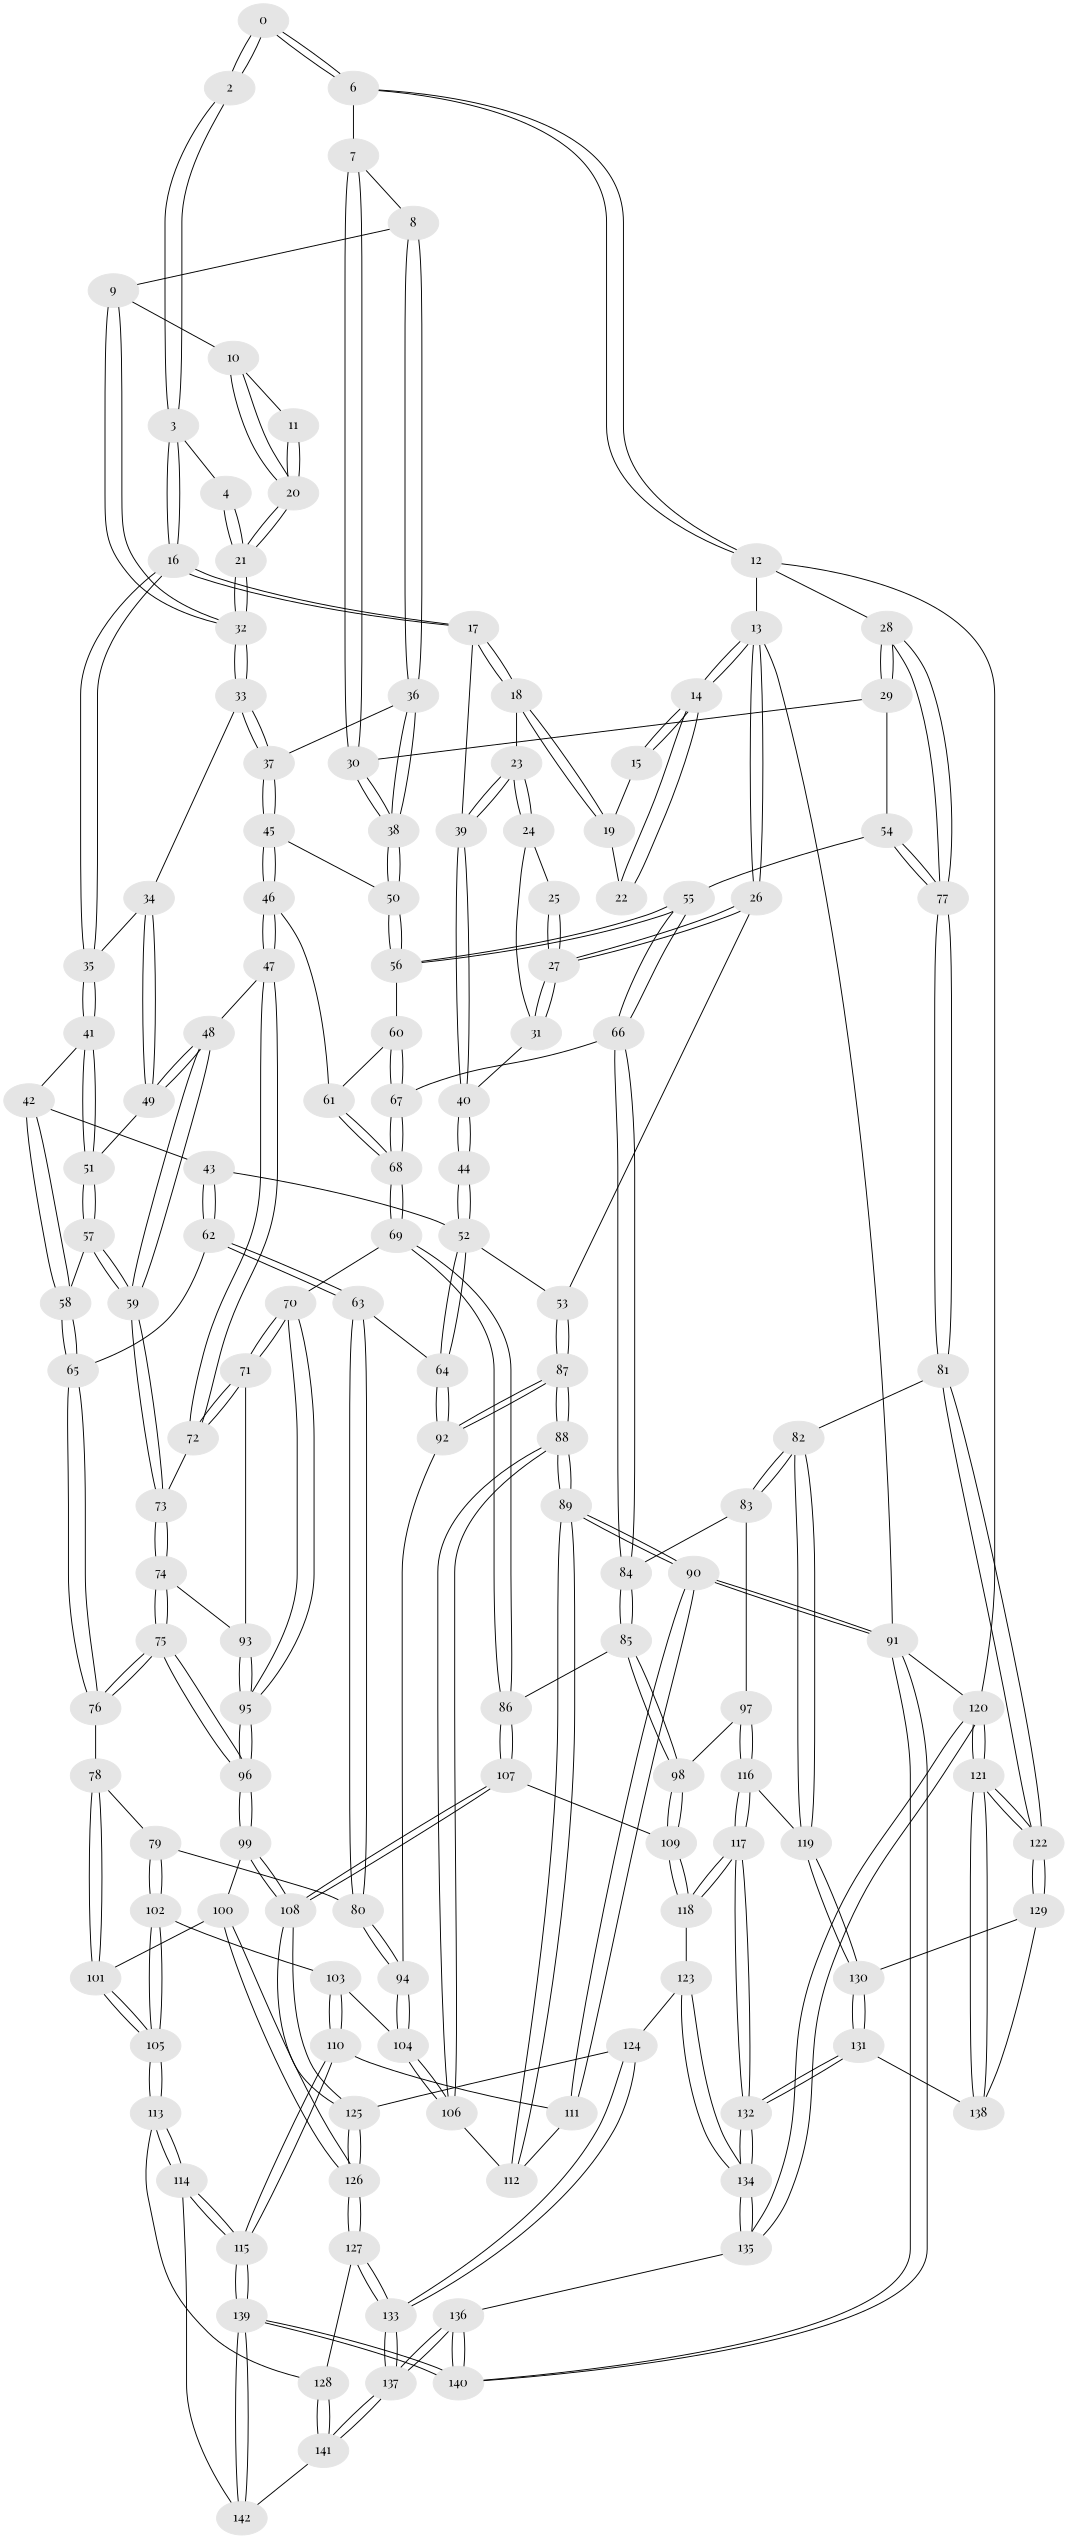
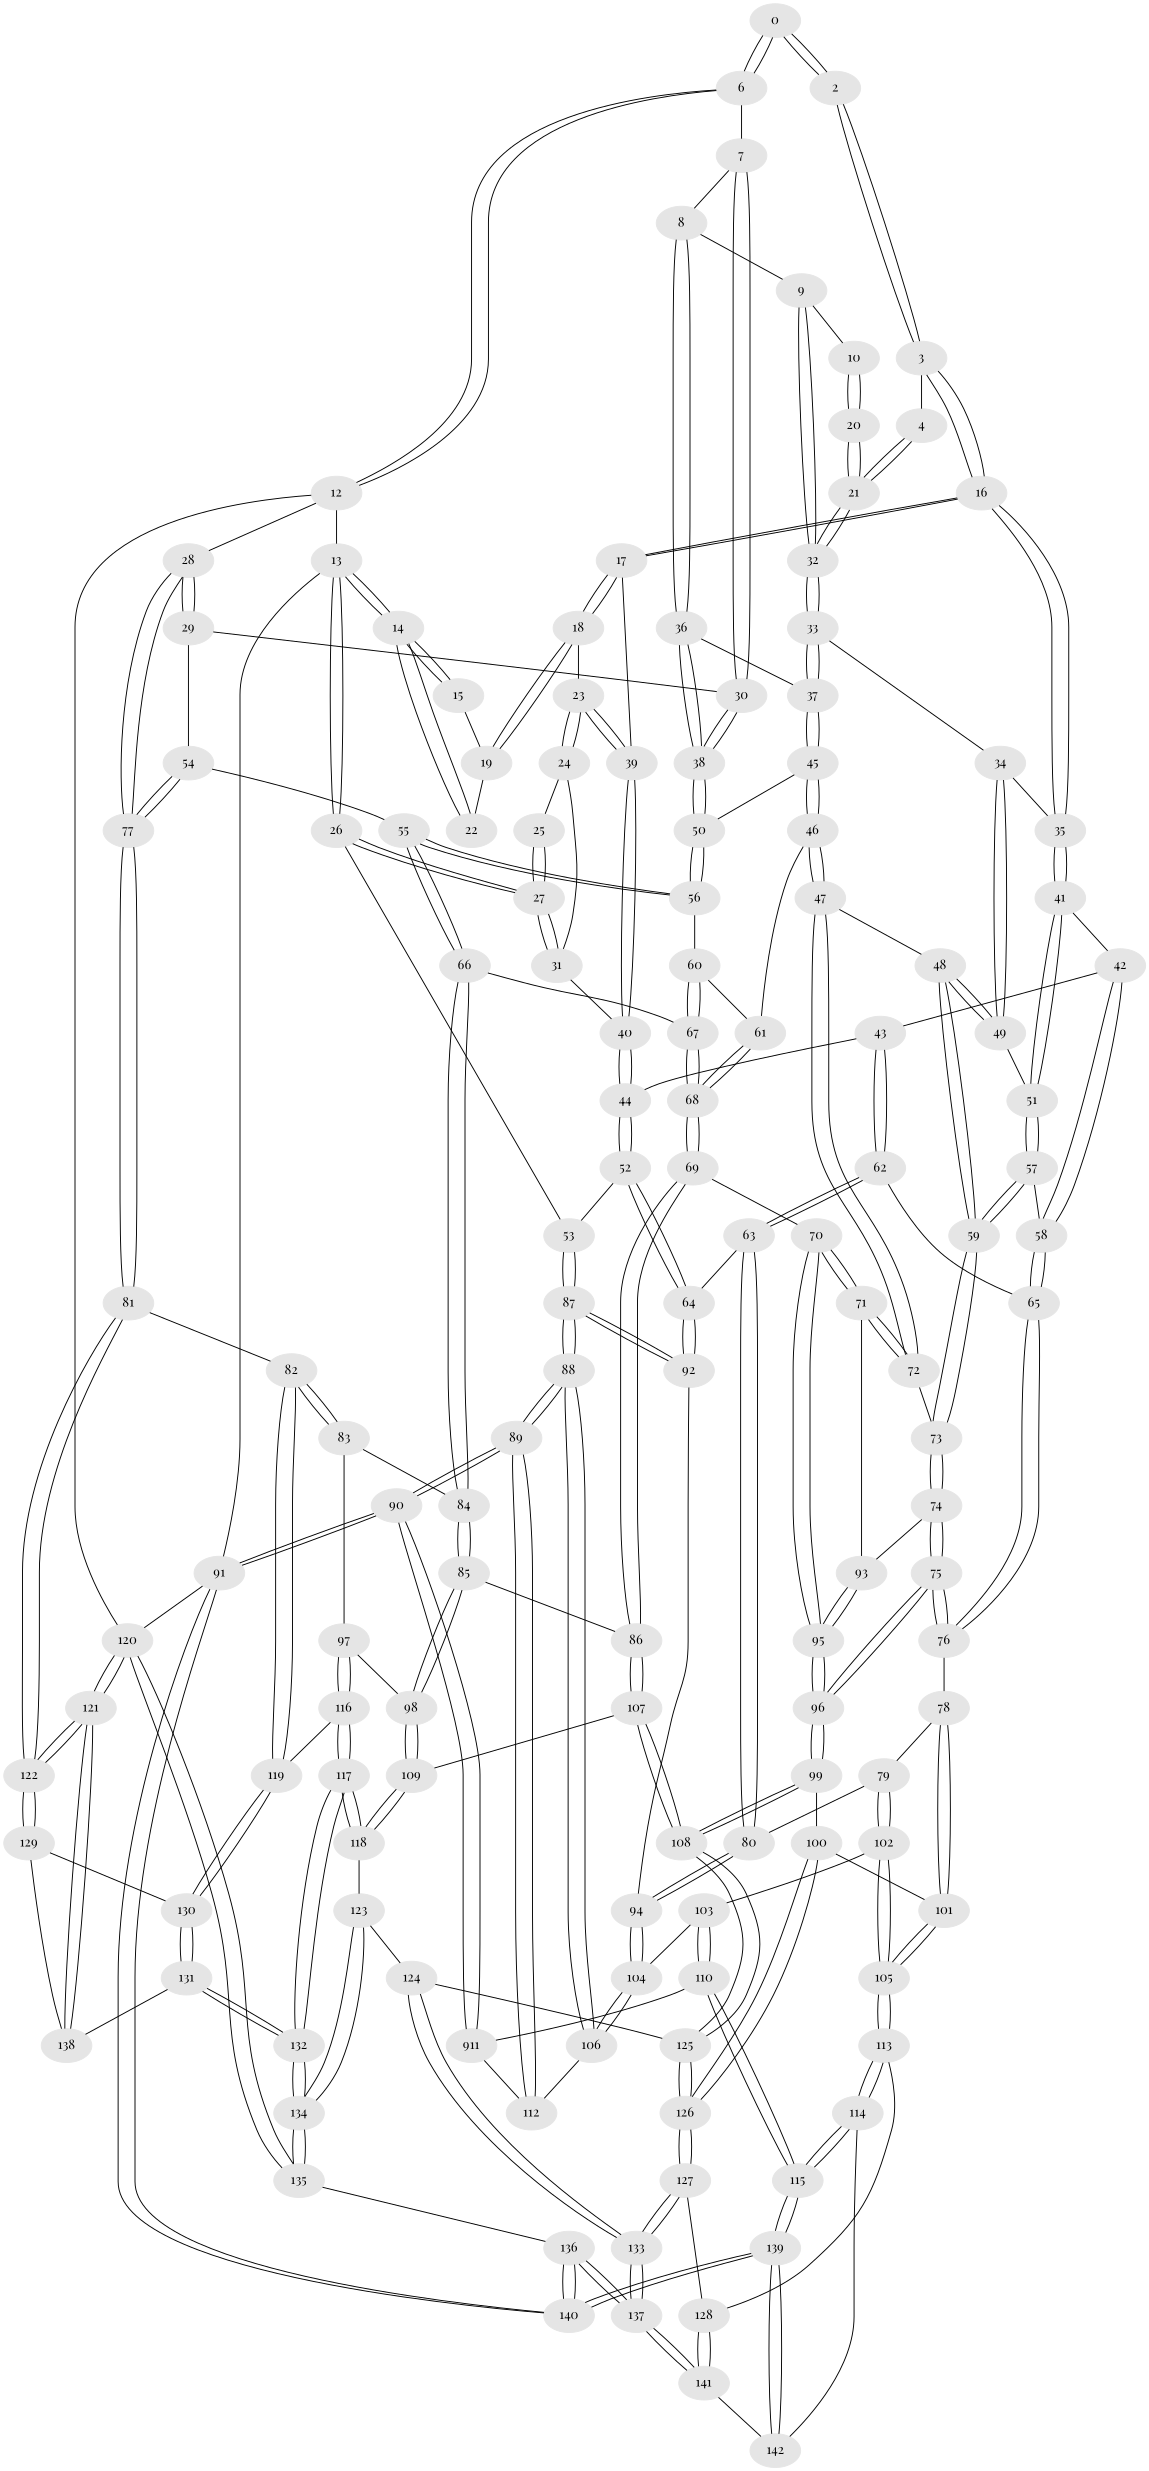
  graph {
    fontname="Playfair Display"
    node [color=gray90 fontname="Playfair Display" style=filled]
    edge [fontname="Playfair Display"]
    n1 [label=0]
    2
    6
    3
    7
    12
    4
    16
    21
    17
    35
    32
-   11
    20
    8
    30
    13
    28
    120
    9
    36
    38
    10
    37
    33
    14
    26
    91
    29
    77
    121
    135
    15
    22
    27
    53
    140
    19
    18
    39
    41
    23
    40
    24
    25
    31
    87
    54
    81
    55
    50
    44
    34
    49
    45
    51
    42
    46
    56
    52
    43
    58
    57
    62
    65
    63
    64
    47
    61
    48
    72
    68
    59
    73
    60
    92
    88
    66
    67
    84
    76
    74
    69
    80
    94
    78
    85
    70
    86
    71
    95
    107
    93
    96
    75
    99
    79
    101
    82
    122
    102
    105
    103
    104
    83
    119
    129
    97
    130
    98
    116
    109
    108
    89
    106
    90
    112
-   111
+   111 [label=911]
    100
    117
    118
    126
    125
    127
    113
    110
    115
    114
    128
    123
    139
    142
    141
    132
    134
    124
    131
    138
    136
    133
    137
    n1 -- 2
    n1 -- 2
    n1 -- 6
    n1 -- 6
    2 -- 3
    2 -- 3
    6 -- 7
    6 -- 12
    6 -- 12
    3 -- 4
    3 -- 16
    3 -- 16
    7 -- 8
    7 -- 30
    7 -- 30
    12 -- 13
    12 -- 28
    12 -- 120
    4 -- 21
    4 -- 21
    16 -- 17
    16 -- 17
    16 -- 35
    16 -- 35
    21 -- 32
    21 -- 32
    17 -- 18
    17 -- 18
    17 -- 39
    35 -- 41
    35 -- 41
    32 -- 33
    32 -- 33
-   11 -- 20
-   11 -- 20
    20 -- 21
    20 -- 21
    8 -- 9
    8 -- 36
    8 -- 36
    30 -- 38
    30 -- 38
    13 -- 14
    13 -- 14
    13 -- 26
    13 -- 26
    13 -- 91
    28 -- 29
    28 -- 29
    28 -- 77
    28 -- 77
    120 -- 121
    120 -- 121
    120 -- 135
    120 -- 135
    9 -- 32
    9 -- 32
    9 -- 10
    36 -- 38
    36 -- 38
    36 -- 37
    38 -- 50
    38 -- 50
-   10 -- 11
    10 -- 20
    10 -- 20
    37 -- 45
    37 -- 45
    33 -- 37
    33 -- 37
    33 -- 34
    14 -- 15
    14 -- 15
    14 -- 22
    14 -- 22
    26 -- 27
    26 -- 27
    26 -- 53
    91 -- 120
    91 -- 140
    91 -- 140
    29 -- 30
    29 -- 54
    77 -- 81
    77 -- 81
    121 -- 122
    121 -- 122
    121 -- 138
    121 -- 138
    135 -- 136
    15 -- 19
    27 -- 31
    27 -- 31
    53 -- 87
    53 -- 87
    19 -- 22
    18 -- 19
    18 -- 19
    18 -- 23
    39 -- 40
    39 -- 40
    41 -- 51
    41 -- 51
    41 -- 42
    23 -- 39
    23 -- 39
    23 -- 24
    23 -- 24
    40 -- 44
    40 -- 44
    24 -- 25
    24 -- 31
    25 -- 27
    25 -- 27
    31 -- 40
    87 -- 92
    87 -- 92
    87 -- 88
    87 -- 88
    54 -- 77
    54 -- 77
    54 -- 55
    81 -- 82
    81 -- 122
    81 -- 122
    55 -- 56
    55 -- 56
    55 -- 66
    55 -- 66
    50 -- 56
    50 -- 56
    44 -- 52
    44 -- 52
    34 -- 35
    34 -- 49
    34 -- 49
    49 -- 51
    45 -- 50
    45 -- 46
    45 -- 46
    51 -- 57
    51 -- 57
    42 -- 43
    42 -- 58
    42 -- 58
    46 -- 47
    46 -- 47
    46 -- 61
    56 -- 60
    52 -- 53
    52 -- 64
    52 -- 64
-   43 -- 52
+   43 -- 44
    43 -- 62
    43 -- 62
    58 -- 65
    58 -- 65
    57 -- 58
    57 -- 59
    57 -- 59
    62 -- 65
    62 -- 63
    62 -- 63
    65 -- 76
    65 -- 76
    63 -- 64
    63 -- 80
    63 -- 80
    64 -- 92
    64 -- 92
    47 -- 48
    47 -- 72
    47 -- 72
    61 -- 68
    61 -- 68
    48 -- 49
    48 -- 49
    48 -- 59
    48 -- 59
    72 -- 73
    68 -- 69
    68 -- 69
    59 -- 73
    59 -- 73
    73 -- 74
    73 -- 74
    60 -- 61
    60 -- 67
    60 -- 67
    92 -- 94
    88 -- 89
    88 -- 89
    88 -- 106
    88 -- 106
    66 -- 67
    66 -- 84
    66 -- 84
    67 -- 68
    67 -- 68
    84 -- 85
    84 -- 85
    76 -- 78
    74 -- 93
    74 -- 75
    74 -- 75
    69 -- 70
    69 -- 86
    69 -- 86
    80 -- 94
    80 -- 94
    94 -- 104
    94 -- 104
    78 -- 79
    78 -- 101
    78 -- 101
    85 -- 86
    85 -- 98
    85 -- 98
    70 -- 71
    70 -- 71
    70 -- 95
    70 -- 95
    86 -- 107
    86 -- 107
    71 -- 72
    71 -- 72
    71 -- 93
    95 -- 96
    95 -- 96
    107 -- 109
    107 -- 108
    107 -- 108
    93 -- 95
    93 -- 95
    96 -- 99
    96 -- 99
    75 -- 76
    75 -- 76
    75 -- 96
    75 -- 96
    99 -- 108
    99 -- 108
    99 -- 100
    79 -- 80
    79 -- 102
    79 -- 102
    101 -- 105
    101 -- 105
    82 -- 83
    82 -- 83
    82 -- 119
    82 -- 119
    122 -- 129
    122 -- 129
    102 -- 105
    102 -- 105
    102 -- 103
    105 -- 113
    105 -- 113
    103 -- 104
    103 -- 110
    103 -- 110
    104 -- 106
    104 -- 106
    83 -- 84
    83 -- 97
    119 -- 130
    119 -- 130
    129 -- 130
    129 -- 138
    97 -- 98
    97 -- 116
    97 -- 116
    130 -- 131
    130 -- 131
    98 -- 109
    98 -- 109
    116 -- 119
    116 -- 117
    116 -- 117
    109 -- 118
    109 -- 118
    108 -- 125
    108 -- 125
    89 -- 90
    89 -- 90
    89 -- 112
    89 -- 112
    106 -- 112
    90 -- 91
    90 -- 91
    90 -- 111
    90 -- 111
    111 -- 112
    100 -- 101
    100 -- 126
    100 -- 126
    117 -- 118
    117 -- 118
    117 -- 132
    117 -- 132
    118 -- 123
    126 -- 127
    126 -- 127
    125 -- 126
    125 -- 126
    127 -- 128
    127 -- 133
    127 -- 133
    113 -- 114
    113 -- 114
    113 -- 128
    110 -- 111
    110 -- 115
    110 -- 115
    115 -- 139
    115 -- 139
    114 -- 115
    114 -- 115
    114 -- 142
    128 -- 141
    128 -- 141
    123 -- 134
    123 -- 134
    123 -- 124
    139 -- 140
    139 -- 140
    139 -- 142
    139 -- 142
    141 -- 142
    132 -- 134
    132 -- 134
    134 -- 135
    134 -- 135
    124 -- 125
    124 -- 133
    124 -- 133
    131 -- 132
    131 -- 132
    131 -- 138
    136 -- 140
    136 -- 140
    136 -- 137
    136 -- 137
    133 -- 137
    133 -- 137
    137 -- 141
    137 -- 141
  }
